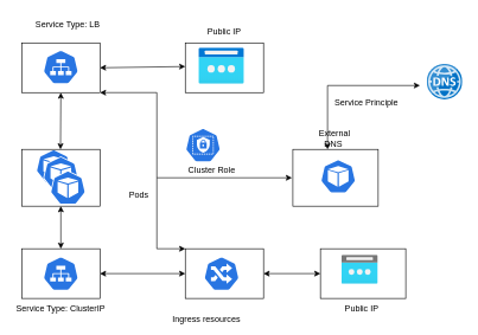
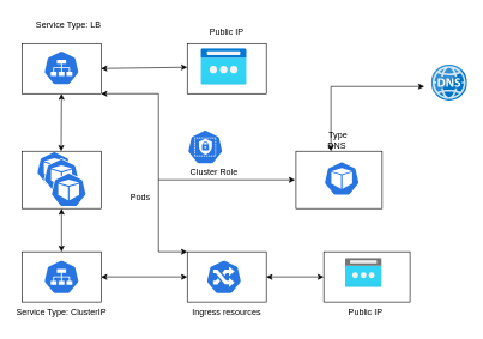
  <mxCell id="0" />
  <mxCell id="1" parent="0" />
  <mxCell id="2" value="" style="sketch=0;html=1;dashed=0;whitespace=wrap;fillColor=#2875E2;strokeColor=#ffffff;points=[[0.005,0.63,0],[0.1,0.2,0],[0.9,0.2,0],[0.5,0,0],[0.995,0.63,0],[0.72,0.99,0],[0.5,1,0],[0.28,0.99,0]];verticalLabelPosition=bottom;align=center;verticalAlign=top;shape=mxgraph.kubernetes.icon;prIcon=pod" vertex="1" parent="1"><mxGeometry x="50" y="210" width="50" height="48" as="geometry" /></mxCell>
  <mxCell id="3" value="" style="sketch=0;html=1;dashed=0;whitespace=wrap;fillColor=#2875E2;strokeColor=#ffffff;points=[[0.005,0.63,0],[0.1,0.2,0],[0.9,0.2,0],[0.5,0,0],[0.995,0.63,0],[0.72,0.99,0],[0.5,1,0],[0.28,0.99,0]];verticalLabelPosition=bottom;align=center;verticalAlign=top;shape=mxgraph.kubernetes.icon;prIcon=pod" vertex="1" parent="1"><mxGeometry x="60" y="220" width="50" height="48" as="geometry" /></mxCell>
  <mxCell id="4" value="" style="sketch=0;html=1;dashed=0;whitespace=wrap;fillColor=#2875E2;strokeColor=#ffffff;points=[[0.005,0.63,0],[0.1,0.2,0],[0.9,0.2,0],[0.5,0,0],[0.995,0.63,0],[0.72,0.99,0],[0.5,1,0],[0.28,0.99,0]];verticalLabelPosition=bottom;align=center;verticalAlign=top;shape=mxgraph.kubernetes.icon;prIcon=pod" vertex="1" parent="1"><mxGeometry x="70" y="240" width="50" height="48" as="geometry" /></mxCell>
  <mxCell id="5" value="" style="rounded=0;whiteSpace=wrap;html=1;shadow=0;fillColor=none;" vertex="1" parent="1"><mxGeometry x="30" y="210" width="110" height="80" as="geometry" /></mxCell>
  <mxCell id="6" value="" style="endArrow=classic;startArrow=classic;html=1;rounded=0;" edge="1" parent="1"><mxGeometry width="50" height="50" relative="1" as="geometry"><mxPoint x="84.5" y="210" as="sourcePoint" /><mxPoint x="85" y="130" as="targetPoint" /></mxGeometry></mxCell>
  <mxCell id="7" value="" style="sketch=0;html=1;dashed=0;whitespace=wrap;fillColor=#2875E2;strokeColor=#ffffff;points=[[0.005,0.63,0],[0.1,0.2,0],[0.9,0.2,0],[0.5,0,0],[0.995,0.63,0],[0.72,0.99,0],[0.5,1,0],[0.28,0.99,0]];verticalLabelPosition=bottom;align=center;verticalAlign=top;shape=mxgraph.kubernetes.icon;prIcon=svc" vertex="1" parent="1"><mxGeometry x="60" y="70" width="50" height="48" as="geometry" /></mxCell>
  <mxCell id="8" value="" style="rounded=0;whiteSpace=wrap;html=1;fillColor=none;" vertex="1" parent="1"><mxGeometry x="30" y="60" width="110" height="70" as="geometry" /></mxCell>
  <mxCell id="9" value="" style="rounded=0;whiteSpace=wrap;html=1;shape=image;labelBackgroundColor=default;verticalAlign=top;verticalLabelPosition=bottom;aspect=fixed;points=[];image=img/lib/azure2/networking/Public_IP_Addresses_Classic.svg;" vertex="1" parent="1"><mxGeometry x="260" y="67" width="102" height="51" as="geometry" /></mxCell>
  <mxCell id="10" value="" style="endArrow=classic;startArrow=classic;html=1;rounded=0;exitX=1;exitY=0.5;exitDx=0;exitDy=0;" edge="1" parent="1" source="8" target="9"><mxGeometry width="50" height="50" relative="1" as="geometry"><mxPoint x="170" y="110" as="sourcePoint" /><mxPoint x="220" y="60" as="targetPoint" /></mxGeometry></mxCell>
  <mxCell id="11" value="" style="rounded=0;whiteSpace=wrap;html=1;fillColor=none;" vertex="1" parent="1"><mxGeometry x="260" y="60" width="110" height="70" as="geometry" /></mxCell>
  <mxCell id="12" value="" style="rounded=0;whiteSpace=wrap;html=1;fillColor=none;" vertex="1" parent="1"><mxGeometry x="30" y="350" width="110" height="70" as="geometry" /></mxCell>
  <mxCell id="13" value="" style="sketch=0;html=1;dashed=0;whitespace=wrap;fillColor=#2875E2;strokeColor=#ffffff;points=[[0.005,0.63,0],[0.1,0.2,0],[0.9,0.2,0],[0.5,0,0],[0.995,0.63,0],[0.72,0.99,0],[0.5,1,0],[0.28,0.99,0]];verticalLabelPosition=bottom;align=center;verticalAlign=top;shape=mxgraph.kubernetes.icon;prIcon=svc" vertex="1" parent="1"><mxGeometry x="60" y="361" width="50" height="48" as="geometry" /></mxCell>
  <mxCell id="14" value="" style="endArrow=classic;startArrow=classic;html=1;rounded=0;entryX=0.5;entryY=1;entryDx=0;entryDy=0;exitX=0.5;exitY=0;exitDx=0;exitDy=0;" edge="1" parent="1" source="12" target="5"><mxGeometry width="50" height="50" relative="1" as="geometry"><mxPoint x="50" y="350" as="sourcePoint" /><mxPoint x="100" y="300" as="targetPoint" /></mxGeometry></mxCell>
  <mxCell id="15" value="" style="sketch=0;html=1;dashed=0;whitespace=wrap;fillColor=#2875E2;strokeColor=#ffffff;points=[[0.005,0.63,0],[0.1,0.2,0],[0.9,0.2,0],[0.5,0,0],[0.995,0.63,0],[0.72,0.99,0],[0.5,1,0],[0.28,0.99,0]];verticalLabelPosition=bottom;align=center;verticalAlign=top;shape=mxgraph.kubernetes.icon;prIcon=ing" vertex="1" parent="1"><mxGeometry x="286" y="361" width="50" height="48" as="geometry" /></mxCell>
  <mxCell id="16" value="" style="rounded=0;whiteSpace=wrap;html=1;fillColor=none;" vertex="1" parent="1"><mxGeometry x="260" y="350" width="110" height="70" as="geometry" /></mxCell>
  <mxCell id="17" value="" style="endArrow=classic;startArrow=classic;html=1;rounded=0;entryX=0;entryY=0.5;entryDx=0;entryDy=0;exitX=1;exitY=0.5;exitDx=0;exitDy=0;" edge="1" parent="1" source="12" target="16"><mxGeometry width="50" height="50" relative="1" as="geometry"><mxPoint x="140" y="390" as="sourcePoint" /><mxPoint x="190" y="340" as="targetPoint" /></mxGeometry></mxCell>
  <mxCell id="18" value="" style="image;aspect=fixed;html=1;points=[];align=center;fontSize=12;image=img/lib/azure2/networking/Public_IP_Addresses.svg;" vertex="1" parent="1"><mxGeometry x="480" y="359" width="51.25" height="41" as="geometry" /></mxCell>
  <mxCell id="19" value="" style="rounded=0;whiteSpace=wrap;html=1;fillColor=none;" vertex="1" parent="1"><mxGeometry x="450" y="350" width="120" height="70" as="geometry" /></mxCell>
  <mxCell id="20" value="" style="endArrow=classic;startArrow=classic;html=1;rounded=0;entryX=0;entryY=0.5;entryDx=0;entryDy=0;" edge="1" parent="1" target="19"><mxGeometry width="50" height="50" relative="1" as="geometry"><mxPoint x="370" y="385" as="sourcePoint" /><mxPoint x="420" y="340" as="targetPoint" /></mxGeometry></mxCell>
  <mxCell id="21" value="" style="image;sketch=0;aspect=fixed;html=1;points=[];align=center;fontSize=12;image=img/lib/mscae/DNS.svg;" vertex="1" parent="1"><mxGeometry x="600" y="90" width="50" height="50" as="geometry" /></mxCell>
  <mxCell id="22" value="" style="sketch=0;html=1;dashed=0;whitespace=wrap;fillColor=#2875E2;strokeColor=#ffffff;points=[[0.005,0.63,0],[0.1,0.2,0],[0.9,0.2,0],[0.5,0,0],[0.995,0.63,0],[0.72,0.99,0],[0.5,1,0],[0.28,0.99,0]];verticalLabelPosition=bottom;align=center;verticalAlign=top;shape=mxgraph.kubernetes.icon;prIcon=pod" vertex="1" parent="1"><mxGeometry x="450" y="224" width="50" height="48" as="geometry" /></mxCell>
  <mxCell id="23" value="" style="rounded=0;whiteSpace=wrap;html=1;fillColor=none;" vertex="1" parent="1"><mxGeometry x="411.25" y="210" width="120" height="80" as="geometry" /></mxCell>
  <mxCell id="24" value="Public IP" style="text;html=1;strokeColor=none;fillColor=none;align=center;verticalAlign=middle;whiteSpace=wrap;rounded=0;" vertex="1" parent="1"><mxGeometry x="260" y="30" width="110" height="30" as="geometry" /></mxCell>
  <mxCell id="25" value="Service Type: LB" style="text;html=1;strokeColor=none;fillColor=none;align=center;verticalAlign=middle;whiteSpace=wrap;rounded=0;" vertex="1" parent="1"><mxGeometry x="45" y="20" width="100" height="30" as="geometry" /></mxCell>
  <mxCell id="26" value="Pods" style="text;html=1;strokeColor=none;fillColor=none;align=center;verticalAlign=middle;whiteSpace=wrap;rounded=0;" vertex="1" parent="1"><mxGeometry x="165" y="260" width="60" height="30" as="geometry" /></mxCell>
  <mxCell id="27" value="Service Type: ClusterIP" style="text;html=1;strokeColor=none;fillColor=none;align=center;verticalAlign=middle;whiteSpace=wrap;rounded=0;" vertex="1" parent="1"><mxGeometry x="20" y="420" width="130" height="30" as="geometry" /></mxCell>
- <mxCell id="28" value="Ingress resources" style="text;html=1;strokeColor=none;fillColor=none;align=center;verticalAlign=middle;whiteSpace=wrap;rounded=0;" vertex="1" parent="1"><mxGeometry x="235" y="435" width="110" height="30" as="geometry" /></mxCell>
+ <mxCell id="28" value="Ingress resources" style="text;html=1;strokeColor=none;fillColor=none;align=center;verticalAlign=middle;whiteSpace=wrap;rounded=0;" vertex="1" parent="1"><mxGeometry x="260" y="420" width="110" height="30" as="geometry" /></mxCell>
  <mxCell id="29" value="Public IP&amp;nbsp;" style="text;html=1;strokeColor=none;fillColor=none;align=center;verticalAlign=middle;whiteSpace=wrap;rounded=0;" vertex="1" parent="1"><mxGeometry x="480" y="420" width="60" height="30" as="geometry" /></mxCell>
- <mxCell id="30" value="External DNS&amp;nbsp;" style="text;html=1;strokeColor=none;fillColor=none;align=center;verticalAlign=middle;whiteSpace=wrap;rounded=0;" vertex="1" parent="1"><mxGeometry x="440" y="180" width="60" height="30" as="geometry" /></mxCell>
+ <mxCell id="30" value="Type DNS&amp;nbsp;" style="text;html=1;strokeColor=none;fillColor=none;align=center;verticalAlign=middle;whiteSpace=wrap;rounded=0;" vertex="1" parent="1"><mxGeometry x="440" y="180" width="60" height="30" as="geometry" /></mxCell>
  <mxCell id="31" value="" style="endArrow=classic;startArrow=classic;html=1;rounded=0;" edge="1" parent="1"><mxGeometry width="50" height="50" relative="1" as="geometry"><mxPoint x="460" y="210" as="sourcePoint" /><mxPoint x="590" y="120" as="targetPoint" /><Array as="points"><mxPoint x="460" y="120" /></Array></mxGeometry></mxCell>
- <mxCell id="32" value="Service Principle" style="text;html=1;strokeColor=none;fillColor=none;align=center;verticalAlign=middle;whiteSpace=wrap;rounded=0;" vertex="1" parent="1"><mxGeometry x="460" y="130" width="110" height="30" as="geometry" /></mxCell>
  <mxCell id="33" value="" style="sketch=0;html=1;dashed=0;whitespace=wrap;fillColor=#2875E2;strokeColor=#ffffff;points=[[0.005,0.63,0],[0.1,0.2,0],[0.9,0.2,0],[0.5,0,0],[0.995,0.63,0],[0.72,0.99,0],[0.5,1,0],[0.28,0.99,0]];verticalLabelPosition=bottom;align=center;verticalAlign=top;shape=mxgraph.kubernetes.icon;prIcon=role" vertex="1" parent="1"><mxGeometry x="260" y="180" width="50" height="48" as="geometry" /></mxCell>
  <mxCell id="34" value="" style="endArrow=classic;startArrow=classic;html=1;rounded=0;" edge="1" parent="1"><mxGeometry width="50" height="50" relative="1" as="geometry"><mxPoint x="140" y="130" as="sourcePoint" /><mxPoint x="410" y="250" as="targetPoint" /><Array as="points"><mxPoint x="220" y="130" /><mxPoint x="220" y="250" /></Array></mxGeometry></mxCell>
  <mxCell id="35" value="" style="endArrow=classic;html=1;rounded=0;entryX=0;entryY=0;entryDx=0;entryDy=0;" edge="1" parent="1" target="16"><mxGeometry width="50" height="50" relative="1" as="geometry"><mxPoint x="220" y="250" as="sourcePoint" /><mxPoint x="240" y="300" as="targetPoint" /><Array as="points"><mxPoint x="220" y="350" /></Array></mxGeometry></mxCell>
  <mxCell id="36" value="Cluster Role" style="text;html=1;strokeColor=none;fillColor=none;align=center;verticalAlign=middle;whiteSpace=wrap;rounded=0;" vertex="1" parent="1"><mxGeometry x="255" y="224" width="85" height="30" as="geometry" /></mxCell>
